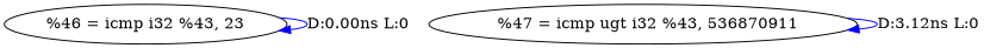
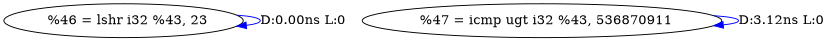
  digraph {
    edge [color=blue]
-   n1 [label="%46 = icmp i32 %43, 23"]
+   n1 [label="  %46 = lshr i32 %43, 23"]
    n2 [label="  %47 = icmp ugt i32 %43, 536870911"]
    n1 -> n1 [label="D:0.00ns L:0"]
    n2 -> n2 [label="D:3.12ns L:0"]
  }
